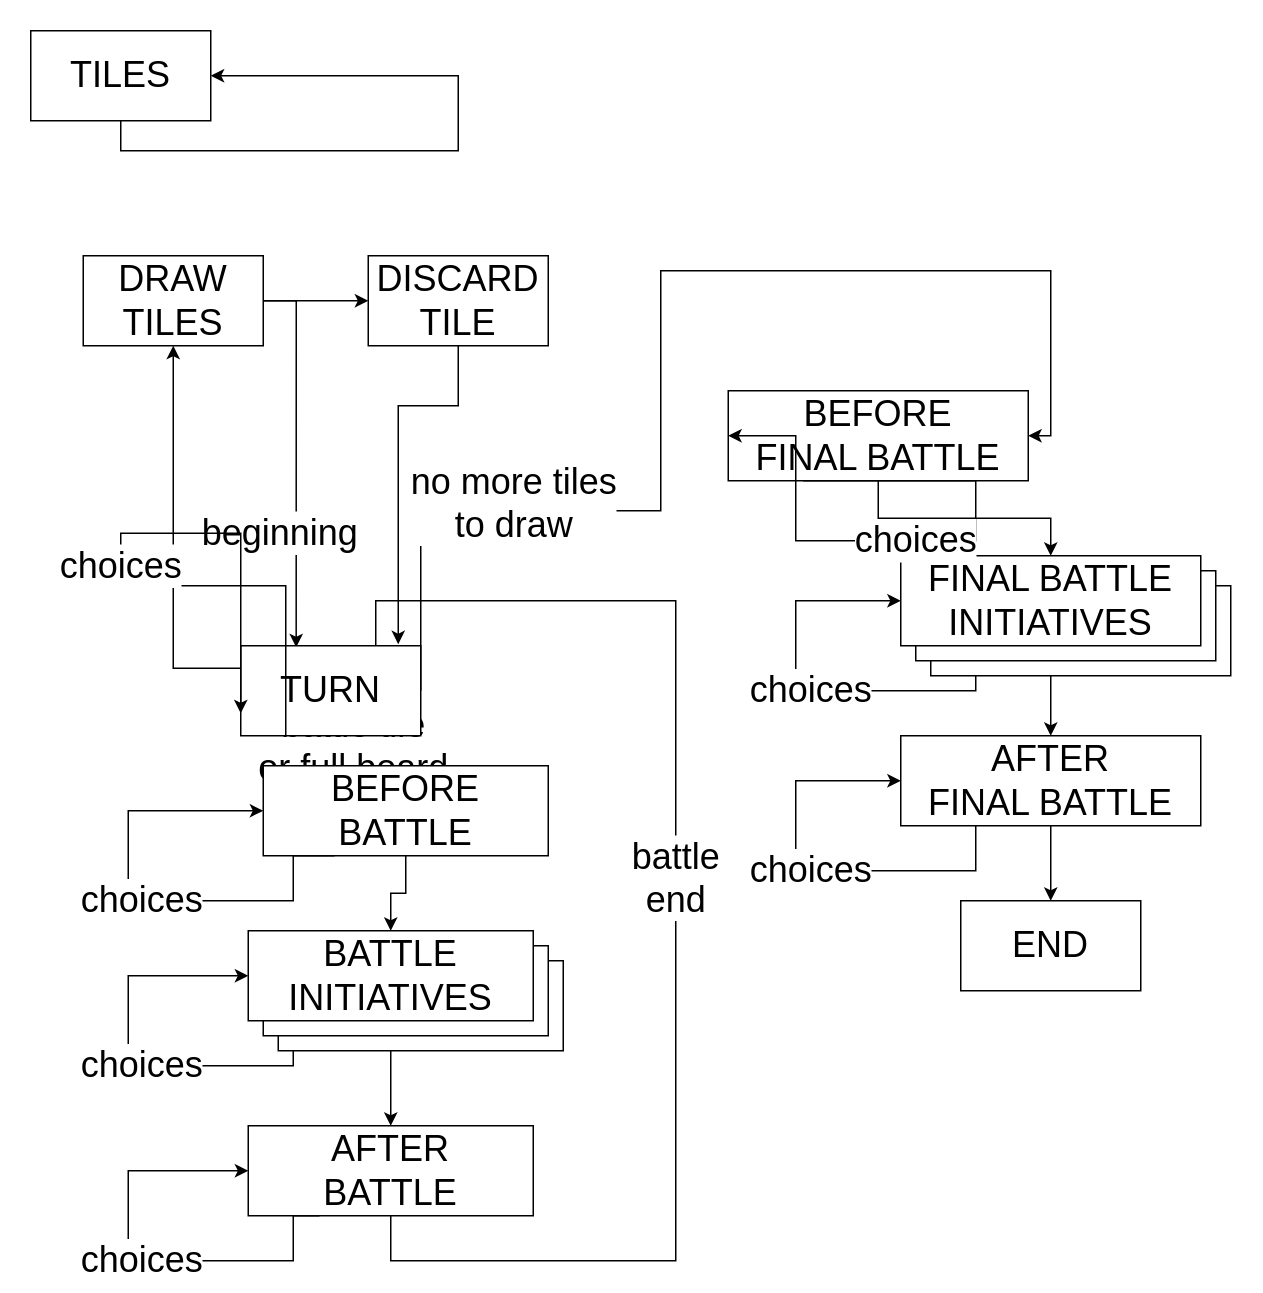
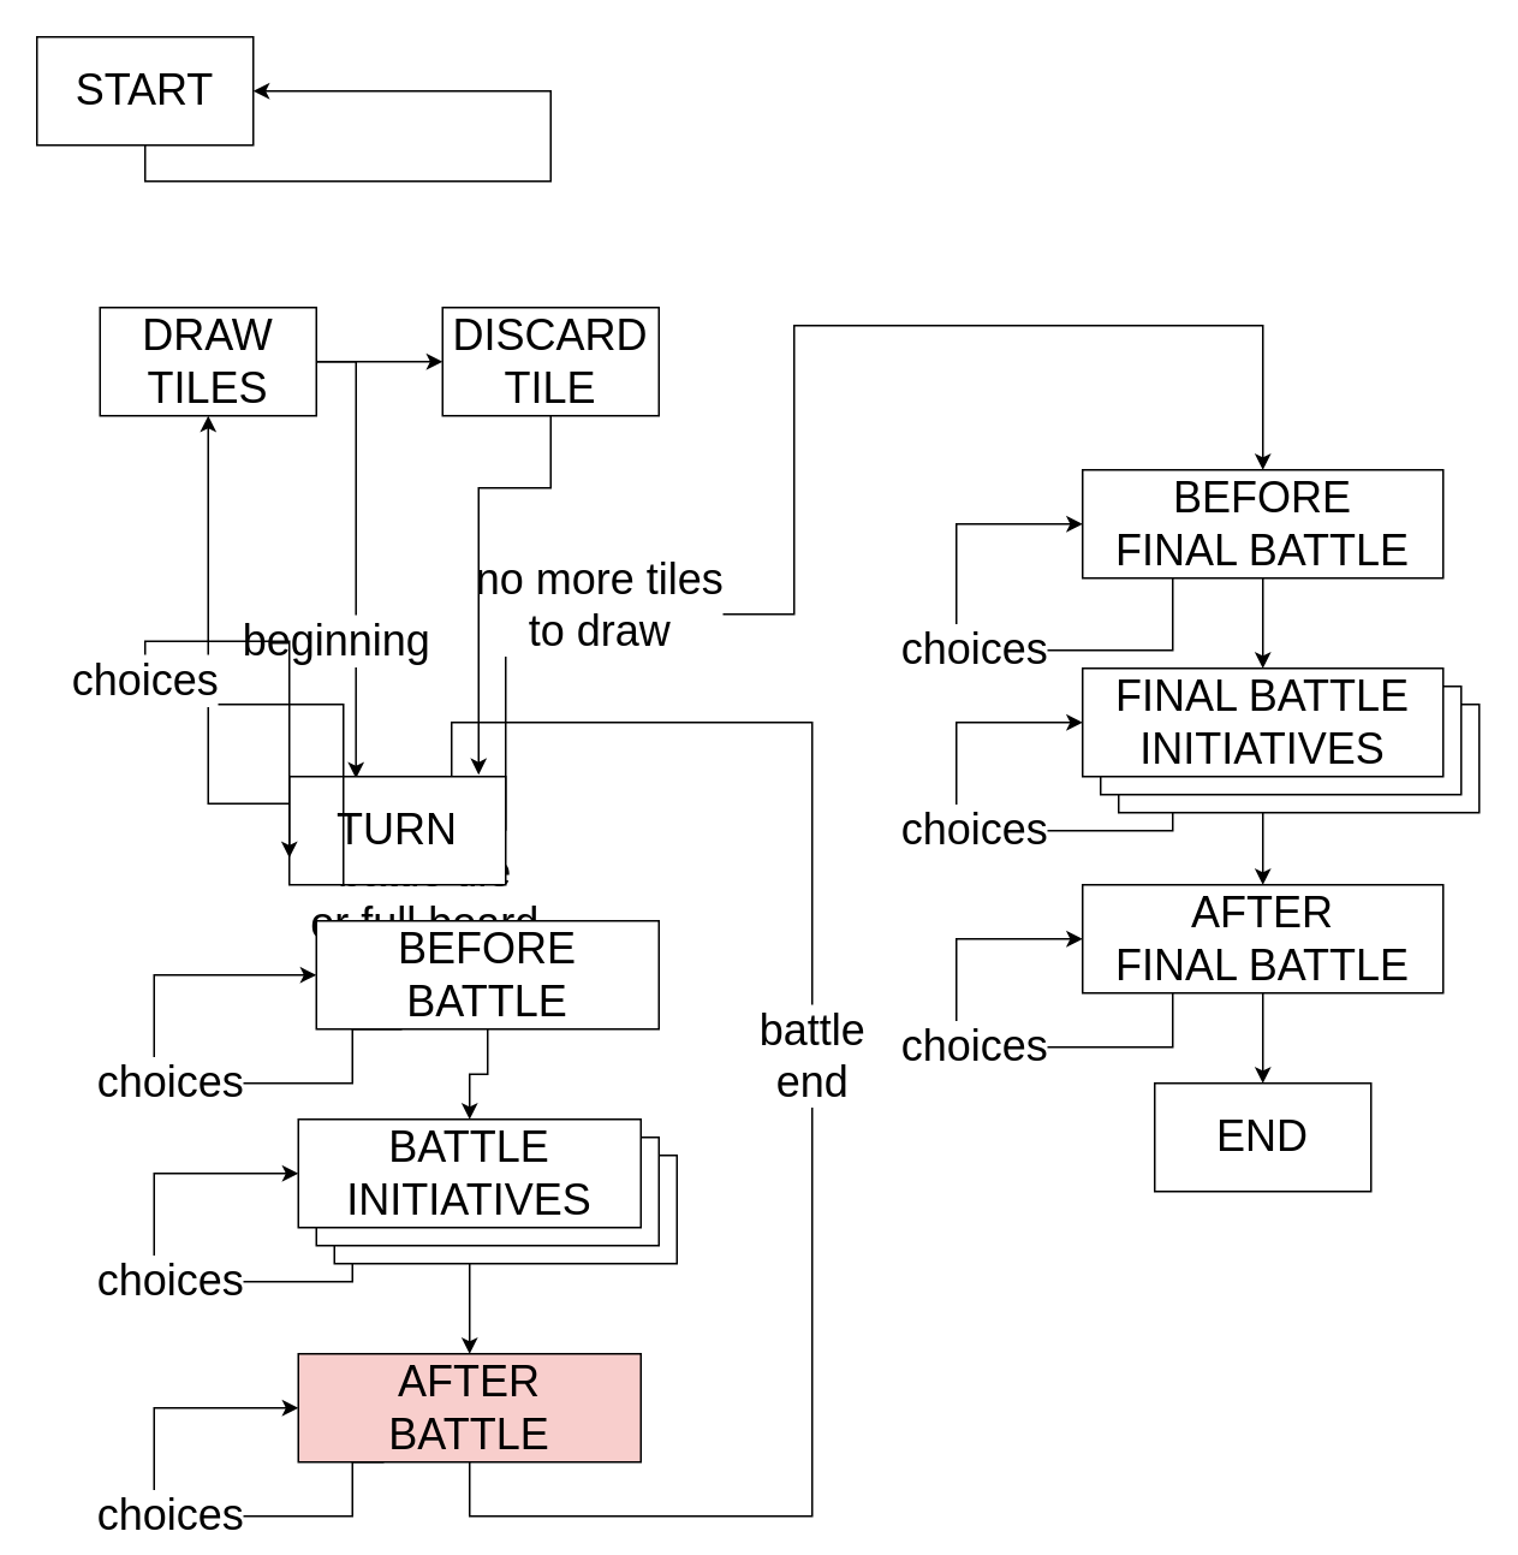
  <mxCell id="0" />
  <mxCell id="1" parent="0" />
  <mxCell id="2" style="edgeStyle=orthogonalEdgeStyle;rounded=0;orthogonalLoop=1;jettySize=auto;html=1;exitX=0.5;exitY=1;exitDx=0;exitDy=0;entryX=0.5;entryY=0;entryDx=0;entryDy=0;labelBackgroundColor=#ffffff;fontSize=24;" edge="1" parent="1" source="19" target="21"><mxGeometry relative="1" as="geometry" /></mxCell>
  <mxCell id="3" style="edgeStyle=orthogonalEdgeStyle;rounded=0;orthogonalLoop=1;jettySize=auto;html=1;exitX=0.5;exitY=1;exitDx=0;exitDy=0;entryX=0.5;entryY=0;entryDx=0;entryDy=0;labelBackgroundColor=#ffffff;fontSize=24;" edge="1" parent="1" source="26" target="28"><mxGeometry relative="1" as="geometry" /></mxCell>
  <mxCell id="4" value="choices" style="edgeStyle=orthogonalEdgeStyle;rounded=0;orthogonalLoop=1;jettySize=auto;html=1;exitX=0.25;exitY=1;exitDx=0;exitDy=0;entryX=0;entryY=0.5;entryDx=0;entryDy=0;labelBackgroundColor=#ffffff;fontSize=24;" edge="1" parent="1" source="19" target="19"><mxGeometry relative="1" as="geometry"><Array as="points"><mxPoint x="195" y="680" /><mxPoint x="195" y="710" /><mxPoint x="85" y="710" /><mxPoint x="85" y="650" /></Array></mxGeometry></mxCell>
  <mxCell id="5" value="choices" style="edgeStyle=orthogonalEdgeStyle;rounded=0;orthogonalLoop=1;jettySize=auto;html=1;exitX=0.25;exitY=1;exitDx=0;exitDy=0;entryX=0;entryY=0.5;entryDx=0;entryDy=0;labelBackgroundColor=#ffffff;fontSize=24;" edge="1" parent="1" source="26" target="26"><mxGeometry relative="1" as="geometry"><Array as="points"><mxPoint x="650" y="460" /><mxPoint x="530" y="460" /><mxPoint x="530" y="400" /></Array></mxGeometry></mxCell>
  <mxCell id="6" value="&lt;div&gt;&lt;br&gt;&lt;/div&gt;" style="rounded=0;whiteSpace=wrap;html=1;fontSize=24;" vertex="1" parent="1"><mxGeometry x="620" y="390" width="200" height="60" as="geometry" /></mxCell>
  <mxCell id="7" value="&lt;div&gt;&lt;br&gt;&lt;/div&gt;" style="rounded=0;whiteSpace=wrap;html=1;fontSize=24;" vertex="1" parent="1"><mxGeometry x="610" y="380" width="200" height="60" as="geometry" /></mxCell>
  <mxCell id="8" value="&lt;div&gt;&lt;br&gt;&lt;/div&gt;" style="rounded=0;whiteSpace=wrap;html=1;fontSize=24;" vertex="1" parent="1"><mxGeometry x="185" y="640" width="190" height="60" as="geometry" /></mxCell>
  <mxCell id="9" value="&lt;div&gt;&lt;br&gt;&lt;/div&gt;" style="rounded=0;whiteSpace=wrap;html=1;fontSize=24;" vertex="1" parent="1"><mxGeometry x="175" y="630" width="190" height="60" as="geometry" /></mxCell>
  <mxCell id="10" style="edgeStyle=orthogonalEdgeStyle;rounded=0;orthogonalLoop=1;jettySize=auto;html=1;exitX=0.5;exitY=1;exitDx=0;exitDy=0;entryX=1;entryY=0.5;entryDx=0;entryDy=0;fontSize=24;" edge="1" parent="1" source="11" target="11"><mxGeometry relative="1" as="geometry"><Array as="points"><mxPoint x="80" y="100" /><mxPoint x="305" y="100" /><mxPoint x="305" y="50" /></Array></mxGeometry></mxCell>
- <mxCell id="11" value="&lt;font style=&quot;font-size: 24px;&quot;&gt;TILES&lt;/font&gt;" style="rounded=0;whiteSpace=wrap;html=1;fontSize=24;" vertex="1" parent="1"><mxGeometry x="20" y="20" width="120" height="60" as="geometry" /></mxCell>
+ <mxCell id="11" value="&lt;font style=&quot;font-size: 24px;&quot;&gt;START&lt;/font&gt;" style="rounded=0;whiteSpace=wrap;html=1;fontSize=24;" vertex="1" parent="1"><mxGeometry x="20" y="20" width="120" height="60" as="geometry" /></mxCell>
  <mxCell id="12" value="no more tiles&lt;br&gt;to draw" style="edgeStyle=orthogonalEdgeStyle;rounded=0;orthogonalLoop=1;jettySize=auto;html=1;labelBackgroundColor=#ffffff;fontSize=24;exitX=1;exitY=0.5;exitDx=0;exitDy=0;" edge="1" parent="1" source="35" target="25"><mxGeometry x="-0.558" y="5" relative="1" as="geometry"><mxPoint x="470" y="150" as="sourcePoint" /><Array as="points"><mxPoint x="440" y="340" /><mxPoint x="440" y="180" /><mxPoint x="700" y="180" /></Array><mxPoint as="offset" /></mxGeometry></mxCell>
  <mxCell id="13" value="battle tile&lt;br&gt;or full board" style="edgeStyle=orthogonalEdgeStyle;rounded=0;orthogonalLoop=1;jettySize=auto;html=1;entryX=0.316;entryY=-0.033;entryDx=0;entryDy=0;entryPerimeter=0;labelBackgroundColor=#ffffff;fontSize=24;exitX=0.5;exitY=1;exitDx=0;exitDy=0;" edge="1" parent="1" source="35" target="18"><mxGeometry x="0.351" relative="1" as="geometry"><mxPoint x="225" y="360" as="sourcePoint" /><mxPoint as="offset" /></mxGeometry></mxCell>
  <mxCell id="14" style="edgeStyle=orthogonalEdgeStyle;rounded=0;orthogonalLoop=1;jettySize=auto;html=1;exitX=1;exitY=0.5;exitDx=0;exitDy=0;entryX=0;entryY=0.5;entryDx=0;entryDy=0;labelBackgroundColor=#ffffff;fontSize=24;" edge="1" parent="1" source="16" target="33"><mxGeometry relative="1" as="geometry" /></mxCell>
  <mxCell id="15" value="beginning" style="edgeStyle=orthogonalEdgeStyle;rounded=0;orthogonalLoop=1;jettySize=auto;html=1;exitX=1;exitY=0.5;exitDx=0;exitDy=0;entryX=0.308;entryY=0.017;entryDx=0;entryDy=0;entryPerimeter=0;labelBackgroundColor=#ffffff;fontSize=24;" edge="1" parent="1" source="16" target="35"><mxGeometry x="0.398" y="-11" relative="1" as="geometry"><mxPoint as="offset" /></mxGeometry></mxCell>
  <mxCell id="16" value="DRAW TILES" style="rounded=0;whiteSpace=wrap;html=1;fontSize=24;" vertex="1" parent="1"><mxGeometry x="55" y="170" width="120" height="60" as="geometry" /></mxCell>
  <mxCell id="17" style="edgeStyle=orthogonalEdgeStyle;rounded=0;orthogonalLoop=1;jettySize=auto;html=1;exitX=0.5;exitY=1;exitDx=0;exitDy=0;entryX=0.5;entryY=0;entryDx=0;entryDy=0;labelBackgroundColor=#ffffff;fontSize=24;" edge="1" parent="1" source="18" target="19"><mxGeometry relative="1" as="geometry" /></mxCell>
  <mxCell id="18" value="&lt;div&gt;BEFORE&lt;/div&gt;&lt;div&gt;BATTLE&lt;br&gt;&lt;/div&gt;" style="rounded=0;whiteSpace=wrap;html=1;fontSize=24;" vertex="1" parent="1"><mxGeometry x="175" y="510" width="190" height="60" as="geometry" /></mxCell>
  <mxCell id="19" value="BATTLE&lt;br&gt;INITIATIVES" style="rounded=0;whiteSpace=wrap;html=1;fontSize=24;" vertex="1" parent="1"><mxGeometry x="165" y="620" width="190" height="60" as="geometry" /></mxCell>
  <mxCell id="20" value="battle&lt;br&gt;end" style="edgeStyle=orthogonalEdgeStyle;rounded=0;orthogonalLoop=1;jettySize=auto;html=1;exitX=0.5;exitY=1;exitDx=0;exitDy=0;labelBackgroundColor=#ffffff;fontSize=24;entryX=0.75;entryY=1;entryDx=0;entryDy=0;" edge="1" parent="1" source="21" target="35"><mxGeometry relative="1" as="geometry"><mxPoint x="400" y="340" as="targetPoint" /><Array as="points"><mxPoint x="260" y="840" /><mxPoint x="450" y="840" /><mxPoint x="450" y="400" /><mxPoint x="250" y="400" /></Array></mxGeometry></mxCell>
- <mxCell id="21" value="AFTER&lt;br&gt;BATTLE" style="rounded=0;whiteSpace=wrap;html=1;fontSize=24;" vertex="1" parent="1"><mxGeometry x="165" y="750" width="190" height="60" as="geometry" /></mxCell>
+ <mxCell id="21" value="AFTER&lt;br&gt;BATTLE" style="rounded=0;whiteSpace=wrap;html=1;fontSize=24;fillColor=#f8cecc;" vertex="1" parent="1"><mxGeometry x="165" y="750" width="190" height="60" as="geometry" /></mxCell>
  <mxCell id="22" value="choices" style="edgeStyle=orthogonalEdgeStyle;rounded=0;orthogonalLoop=1;jettySize=auto;html=1;exitX=0.25;exitY=1;exitDx=0;exitDy=0;entryX=0;entryY=0.5;entryDx=0;entryDy=0;labelBackgroundColor=#ffffff;fontSize=24;" edge="1" parent="1" source="18" target="18"><mxGeometry relative="1" as="geometry"><Array as="points"><mxPoint x="195" y="570" /><mxPoint x="195" y="600" /><mxPoint x="85" y="600" /><mxPoint x="85" y="540" /></Array></mxGeometry></mxCell>
  <mxCell id="23" value="choices" style="edgeStyle=orthogonalEdgeStyle;rounded=0;orthogonalLoop=1;jettySize=auto;html=1;exitX=0.25;exitY=1;exitDx=0;exitDy=0;entryX=0;entryY=0.5;entryDx=0;entryDy=0;labelBackgroundColor=#ffffff;fontSize=24;" edge="1" parent="1" source="21" target="21"><mxGeometry relative="1" as="geometry"><Array as="points"><mxPoint x="195" y="810" /><mxPoint x="195" y="840" /><mxPoint x="85" y="840" /><mxPoint x="85" y="780" /></Array></mxGeometry></mxCell>
  <mxCell id="24" style="edgeStyle=orthogonalEdgeStyle;rounded=0;orthogonalLoop=1;jettySize=auto;html=1;exitX=0.5;exitY=1;exitDx=0;exitDy=0;entryX=0.5;entryY=0;entryDx=0;entryDy=0;labelBackgroundColor=#ffffff;fontSize=24;" edge="1" parent="1" source="25" target="26"><mxGeometry relative="1" as="geometry" /></mxCell>
- <mxCell id="25" value="BEFORE&lt;br&gt;FINAL BATTLE" style="rounded=0;whiteSpace=wrap;html=1;fontSize=24;" vertex="1" parent="1"><mxGeometry x="485" y="260" width="200" height="60" as="geometry" /></mxCell>
+ <mxCell id="25" value="BEFORE&lt;br&gt;FINAL BATTLE" style="rounded=0;whiteSpace=wrap;html=1;fontSize=24;" vertex="1" parent="1"><mxGeometry x="600" y="260" width="200" height="60" as="geometry" /></mxCell>
  <mxCell id="26" value="FINAL BATTLE&lt;br&gt;INITIATIVES" style="rounded=0;whiteSpace=wrap;html=1;fontSize=24;" vertex="1" parent="1"><mxGeometry x="600" y="370" width="200" height="60" as="geometry" /></mxCell>
  <mxCell id="27" style="edgeStyle=orthogonalEdgeStyle;rounded=0;orthogonalLoop=1;jettySize=auto;html=1;exitX=0.5;exitY=1;exitDx=0;exitDy=0;entryX=0.5;entryY=0;entryDx=0;entryDy=0;labelBackgroundColor=#ffffff;fontSize=24;" edge="1" parent="1" source="28" target="29"><mxGeometry relative="1" as="geometry" /></mxCell>
  <mxCell id="28" value="AFTER&lt;br&gt;FINAL BATTLE" style="rounded=0;whiteSpace=wrap;html=1;fontSize=24;" vertex="1" parent="1"><mxGeometry x="600" y="490" width="200" height="60" as="geometry" /></mxCell>
  <mxCell id="29" value="END" style="rounded=0;whiteSpace=wrap;html=1;fontSize=24;" vertex="1" parent="1"><mxGeometry x="640" y="600" width="120" height="60" as="geometry" /></mxCell>
  <mxCell id="30" value="choices" style="edgeStyle=orthogonalEdgeStyle;rounded=0;orthogonalLoop=1;jettySize=auto;html=1;exitX=0.25;exitY=1;exitDx=0;exitDy=0;entryX=0;entryY=0.5;entryDx=0;entryDy=0;labelBackgroundColor=#ffffff;fontSize=24;" edge="1" parent="1" source="25" target="25"><mxGeometry relative="1" as="geometry"><Array as="points"><mxPoint x="650" y="360" /><mxPoint x="530" y="360" /><mxPoint x="530" y="290" /></Array></mxGeometry></mxCell>
  <mxCell id="31" value="choices" style="edgeStyle=orthogonalEdgeStyle;rounded=0;orthogonalLoop=1;jettySize=auto;html=1;exitX=0.25;exitY=1;exitDx=0;exitDy=0;entryX=0;entryY=0.5;entryDx=0;entryDy=0;labelBackgroundColor=#ffffff;fontSize=24;" edge="1" parent="1" source="28" target="28"><mxGeometry relative="1" as="geometry"><Array as="points"><mxPoint x="650" y="580" /><mxPoint x="530" y="580" /><mxPoint x="530" y="520" /></Array></mxGeometry></mxCell>
  <mxCell id="32" style="edgeStyle=orthogonalEdgeStyle;rounded=0;orthogonalLoop=1;jettySize=auto;html=1;exitX=0.5;exitY=1;exitDx=0;exitDy=0;labelBackgroundColor=#ffffff;fontSize=24;entryX=0.875;entryY=-0.017;entryDx=0;entryDy=0;entryPerimeter=0;" edge="1" parent="1" source="33" target="35"><mxGeometry relative="1" as="geometry"><mxPoint x="263" y="270" as="targetPoint" /><Array as="points"><mxPoint x="305" y="270" /><mxPoint x="265" y="270" /></Array></mxGeometry></mxCell>
  <mxCell id="33" value="DISCARD TILE" style="rounded=0;whiteSpace=wrap;html=1;fontSize=24;" vertex="1" parent="1"><mxGeometry x="245" y="170" width="120" height="60" as="geometry" /></mxCell>
  <mxCell id="34" style="edgeStyle=orthogonalEdgeStyle;rounded=0;orthogonalLoop=1;jettySize=auto;html=1;exitX=0;exitY=0.25;exitDx=0;exitDy=0;entryX=0.5;entryY=1;entryDx=0;entryDy=0;labelBackgroundColor=#ffffff;fontSize=24;" edge="1" parent="1" source="35" target="16"><mxGeometry relative="1" as="geometry" /></mxCell>
  <mxCell id="35" value="TURN" style="rounded=0;whiteSpace=wrap;html=1;fontSize=24;" vertex="1" parent="1"><mxGeometry x="160" y="430" width="120" height="60" as="geometry" /></mxCell>
  <mxCell id="36" value="choices" style="edgeStyle=orthogonalEdgeStyle;rounded=0;orthogonalLoop=1;jettySize=auto;html=1;exitX=0.25;exitY=1;exitDx=0;exitDy=0;entryX=0;entryY=0.75;entryDx=0;entryDy=0;labelBackgroundColor=#ffffff;fontSize=24;" edge="1" parent="1" source="35" target="35"><mxGeometry relative="1" as="geometry"><Array as="points"><mxPoint x="190" y="390" /><mxPoint x="80" y="390" /><mxPoint x="80" y="355" /></Array></mxGeometry></mxCell>
